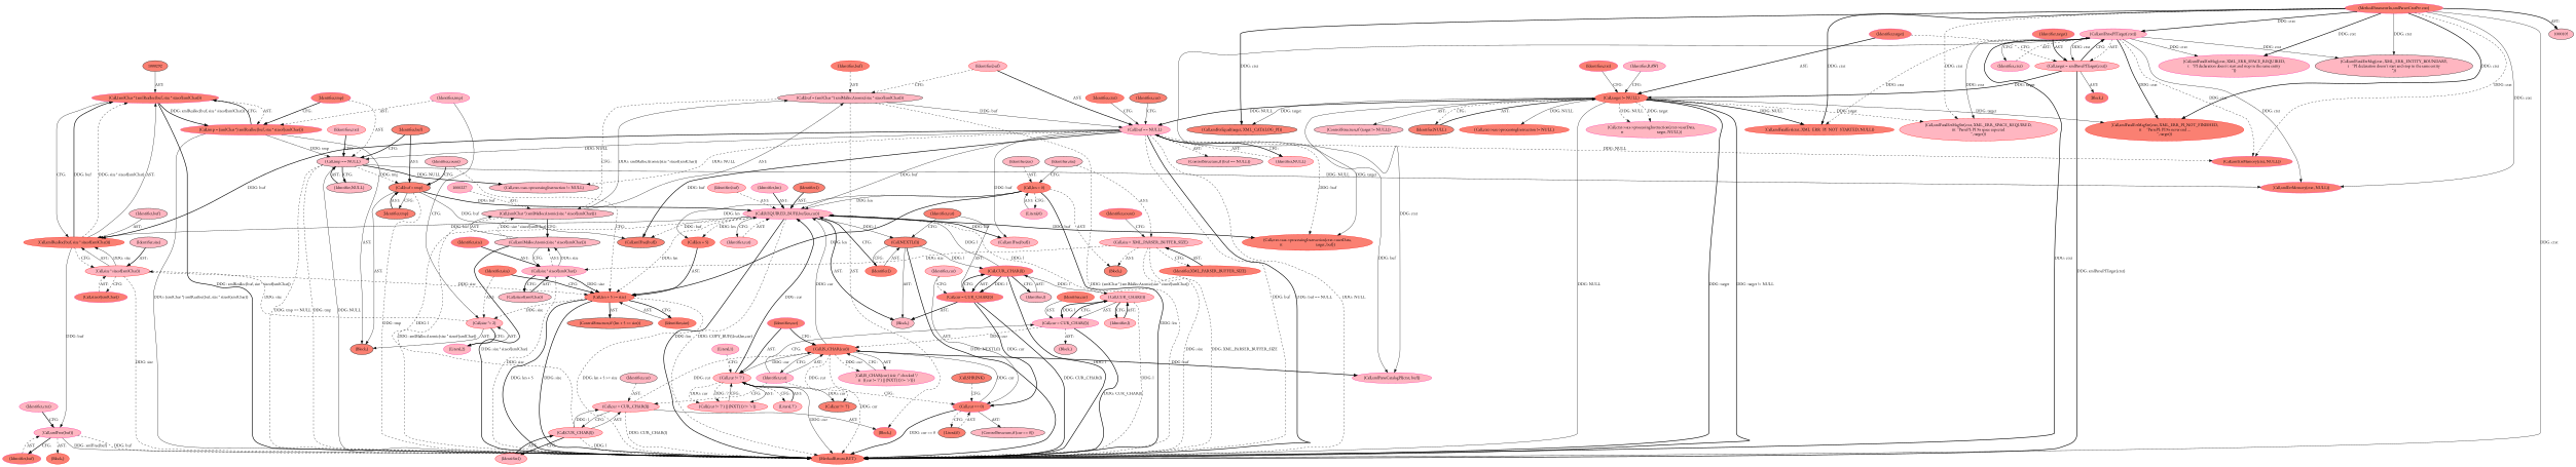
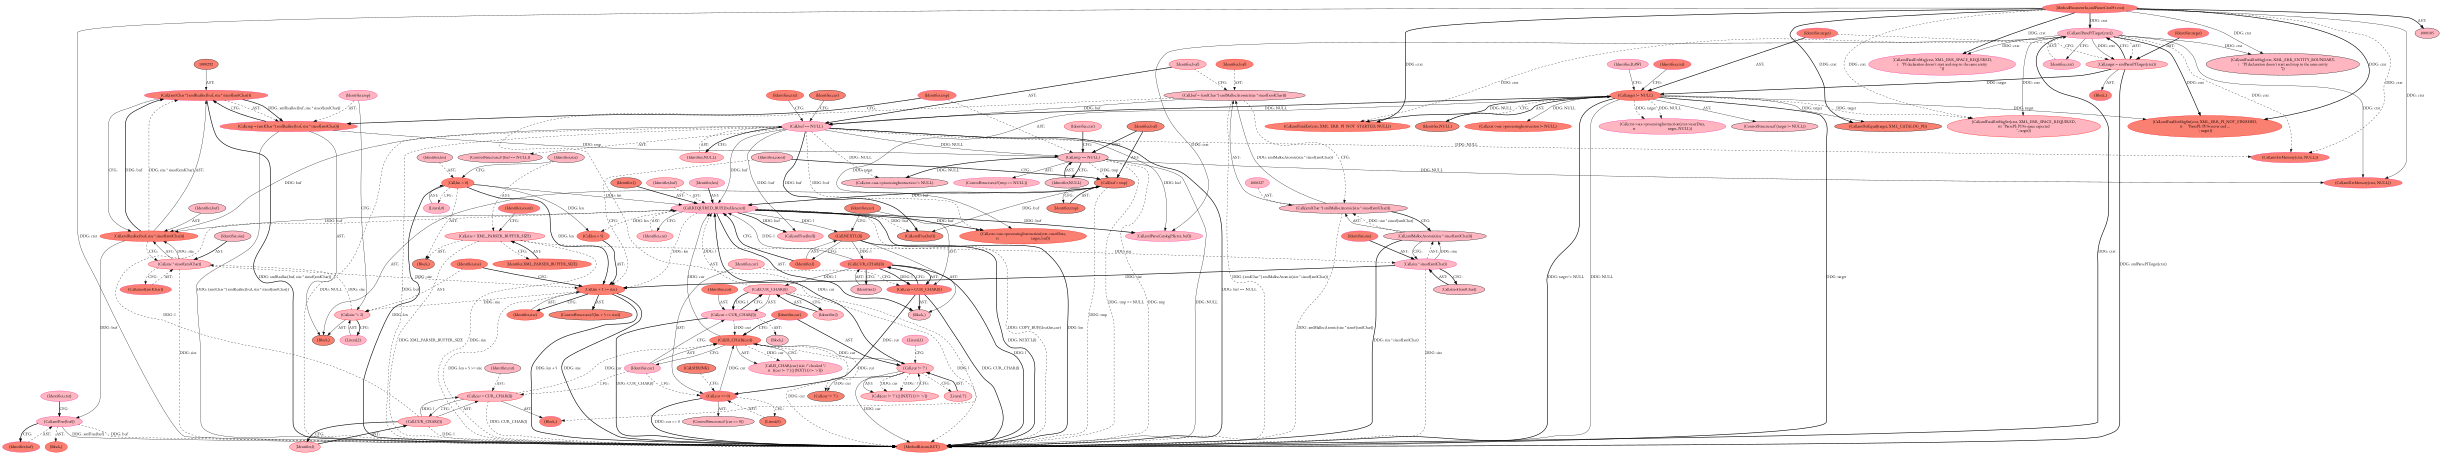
  digraph {
    fontname="EB Garamond"
    node [color=deeppink fillcolor=lightpink fontname="EB Garamond" style=filled]
    edge [fontname="EB Garamond" style=solid]
    n1 [label="(Call,xmlFree(buf))"]
    n2 [color=red fillcolor=salmon label="(MethodReturn,RET)"]
    n3 [fillcolor=salmon label="(Identifier,buf)"]
    n4 [color=red fillcolor=salmon label="(Block,)"]
    n5 [color=red fillcolor=salmon label="(Call,xmlRealloc(buf, size * sizeof(xmlChar)))"]
    n6 [fillcolor=salmon label="(Call,(xmlChar *) xmlRealloc(buf, size * sizeof(xmlChar)))"]
    n7 [color=red label="(Call,size * sizeof(xmlChar))"]
    n8 [fillcolor=salmon label="(Call,tmp = (xmlChar *) xmlRealloc(buf, size * sizeof(xmlChar)))"]
    n9 [color=red fillcolor=salmon label="(Call,len + 5 >= size)"]
    n10 [fillcolor=salmon label="(Call,sizeof(xmlChar))"]
    n11 [label="(Call,buf == NULL)"]
    n12 [label="(Call,REQUIRED_BUF(l,buf,len,cur))"]
    n13 [color=black label="(Call,tmp == NULL)"]
    n14 [color=black label="(ControlStructure,if (buf == NULL))"]
    n15 [color=red label="(Identifier,NULL)"]
    n16 [color=red fillcolor=salmon label="(Call,ctxt->sax->processingInstruction(ctxt->userData,\n\t\t                                     target, buf))"]
    n17 [label="(Call,xmlParseCatalogPI(ctxt, buf))"]
    n18 [color=black label="(Call,ctxt->sax->processingInstruction != NULL)"]
    n19 [fillcolor=salmon label="(Call,xmlErrMemory(ctxt, NULL))"]
    n20 [color=black fillcolor=salmon label="(Call,xmlFree(buf))"]
    n21 [color=red label="(Call,xmlFree(buf))"]
    n22 [color=black fillcolor=salmon label="(Call,NEXTL(l))"]
    n23 [color=black label="(Block,)"]
    n24 [color=red label="(Identifier,cur)"]
    n25 [color=red fillcolor=salmon label="(Call,len + 5)"]
    n26 [fillcolor=salmon label="(Call,xmlErrMemory(ctxt, NULL))"]
    n27 [color=black fillcolor=salmon label="(Call,buf = tmp)"]
+   n28 [label="(ControlStructure,if (tmp == NULL))"]
    n29 [color=black label="(Identifier,NULL)"]
    n30 [color=black label="(Call,buf = (xmlChar *) xmlMallocAtomic(size * sizeof(xmlChar)))"]
    n31 [color=black label="(Call,(xmlChar *) xmlMallocAtomic(size * sizeof(xmlChar)))"]
    n32 [fillcolor=salmon label="(Block,)"]
    n33 [color=black label="(Call,xmlMallocAtomic(size * sizeof(xmlChar)))"]
    n34 [label="(Call,size * sizeof(xmlChar))"]
    n35 [color=black label="(Call,sizeof(xmlChar))"]
    n36 [color=red label="(Call,size *= 2)"]
    n37 [color=red fillcolor=salmon label="(Identifier,size)"]
    n38 [color=black fillcolor=salmon label="(ControlStructure,if (len + 5 >= size))"]
    n39 [color=red label="(Call,size = XML_PARSER_BUFFER_SIZE)"]
    n40 [color=red fillcolor=salmon label="(Identifier,XML_PARSER_BUFFER_SIZE)"]
    n41 [color=black fillcolor=salmon label="(Block,)"]
    n42 [color=red fillcolor=salmon label="(Call,target != NULL)"]
    n43 [color=red fillcolor=salmon label="(Call,xmlFatalErr(ctxt, XML_ERR_PI_NOT_STARTED, NULL))"]
    n44 [color=red fillcolor=salmon label="(Call,xmlFatalErrMsgStr(ctxt, XML_ERR_PI_NOT_FINISHED,\n\t\t      \"ParsePI: PI %s never end ...\n\", target))"]
    n45 [label="(Call,ctxt->sax->processingInstruction(ctxt->userData,\n\t\t                                     target, NULL))"]
    n46 [color=black label="(ControlStructure,if (target != NULL))"]
    n47 [color=black fillcolor=salmon label="(Identifier,NULL)"]
    n48 [color=black fillcolor=salmon label="(Call,xmlStrEqual(target, XML_CATALOG_PI))"]
    n49 [color=red label="(Call,xmlFatalErrMsgStr(ctxt, XML_ERR_SPACE_REQUIRED,\n\t\t\t  \"ParsePI: PI %s space expected\n\", target))"]
    n50 [color=red fillcolor=salmon label="(Call,ctxt->sax->processingInstruction != NULL)"]
    n51 [color=red label="(Call,target = xmlParsePITarget(ctxt))"]
    n52 [label="(Call,xmlParsePITarget(ctxt))"]
    n53 [fillcolor=salmon label="(Block,)"]
    n54 [label="(Call,xmlFatalErrMsg(ctxt, XML_ERR_SPACE_REQUIRED,\n\t    \"PI declaration doesn't start and stop in the same entity\n\"))"]
    n55 [label="(Identifier,ctxt)"]
    n56 [color=black label="(Call,xmlFatalErrMsg(ctxt, XML_ERR_ENTITY_BOUNDARY,\n\t    \"PI declaration doesn't start and stop in the same entity\n\"))"]
    n57 [fillcolor=salmon label="(MethodParameterIn,xmlParserCtxtPtr ctxt)"]
    1000105 [color=black]
    n59 [fillcolor=salmon label="(Call,CUR_CHAR(l))"]
    n60 [color=red fillcolor=salmon label="(Identifier,l)"]
    n61 [color=red label="(Call,CUR_CHAR(l))"]
    n62 [fillcolor=salmon label="(Call,cur = CUR_CHAR(l))"]
    n63 [color=black label="(Identifier,l)"]
    n64 [label="(Call,cur = CUR_CHAR(l))"]
    n65 [color=red label="(Identifier,l)"]
    n66 [fillcolor=salmon label="(Call,cur == 0)"]
    n67 [color=red label="(Call,CUR_CHAR(l))"]
    n68 [color=red label="(Call,cur = CUR_CHAR(l))"]
    n69 [color=red label="(Identifier,l)"]
    n70 [color=red fillcolor=salmon label="(Call,IS_CHAR(cur))"]
    n71 [color=black label="(Block,)"]
    n72 [color=black fillcolor=salmon label="(Identifier,tmp)"]
    n73 [color=black fillcolor=salmon label="(Block,)"]
    n74 [color=red fillcolor=salmon label="(Call,len = 0)"]
    n75 [label="(Literal,0)"]
    n76 [color=red label="(Call,cur != '?')"]
    n77 [color=black fillcolor=salmon label="(Call,cur != '?')"]
    n78 [label="(Identifier,cur)"]
    n79 [label="(Call,IS_CHAR(cur) && /* checked */\n\t\t   ((cur != '?') || (NXT(1) != '>')))"]
    n80 [color=red label="(Literal,'?')"]
    n81 [color=red label="(Call,(cur != '?') || (NXT(1) != '>'))"]
    n82 [color=black fillcolor=salmon label="(Literal,0)"]
    n83 [color=black label="(ControlStructure,if (cur == 0))"]
    n84 [label="(Literal,2)"]
    n85 [label="(Identifier,ctxt)"]
    n86 [fillcolor=salmon label="(Identifier,tmp)"]
    n87 [color=black label="(Identifier,size)"]
    n88 [label="(Identifier,tmp)"]
    n89 [fillcolor=salmon label="(Identifier,cur)"]
    n90 [label="(Literal,1)"]
    n91 [color=black label="(Identifier,len)"]
    n92 [fillcolor=salmon label="(Identifier,ctxt)"]
    n93 [color=red label="(Identifier,cur)"]
    n94 [fillcolor=salmon label="(Identifier,count)"]
    n95 [color=red fillcolor=salmon label="(Identifier,size)"]
    n96 [color=black label="(Identifier,count)"]
    n97 [color=black fillcolor=salmon label="(Identifier,cur)"]
    n98 [color=black fillcolor=salmon label="(Identifier,l)"]
    n99 [label="(Identifier,RAW)"]
    n100 [color=red label="(Identifier,buf)"]
    n101 [color=black label="(Identifier,size)"]
    n102 [color=black label="(Identifier,buf)"]
    n103 [color=red label="(Identifier,ctxt)"]
    n104 [fillcolor=salmon label="(Identifier,size)"]
    n105 [color=black fillcolor=salmon label="(Identifier,cur)"]
    n106 [color=red fillcolor=salmon label="(Identifier,cur)"]
    n107 [fillcolor=salmon label="(Identifier,target)"]
    n108 [color=black label="(Identifier,cur)"]
    n109 [label="(Identifier,len)"]
    n110 [color=black fillcolor=salmon label="(Call,SHRINK)"]
    n111 [color=black fillcolor=salmon label="(Identifier,buf)"]
    n112 [color=red fillcolor=salmon label="(Identifier,buf)"]
    n113 [fillcolor=salmon label="(Identifier,target)"]
    n114 [color=red label="(Identifier,buf)"]
    n115 [color=red fillcolor=salmon label="(Identifier,ctxt)"]
    1000227
    1000292 [color=black fillcolor=salmon]
    n1 -> n2 [label="DDG: xmlFree(buf)"]
    n1 -> n2 [label="DDG: buf" style=dashed]
    n1 -> n3 [label="CFG: " style=bold]
    n1 -> n4 [label="AST: " style=dashed]
    n3 -> n1 [label="AST: " style=dashed]
    n5 -> n1 [label="DDG: buf"]
    n5 -> n6 [label="AST: "]
    n5 -> n6 [label="DDG: buf" style=bold]
    n5 -> n6 [label="DDG: size * sizeof(xmlChar)" style=dashed]
    n5 -> n7 [label="CFG: " style=dashed]
    n6 -> n2 [label="DDG: xmlRealloc(buf, size * sizeof(xmlChar))" style=bold]
    n6 -> n5 [label="CFG: "]
    n6 -> n8 [label="AST: " style=dashed]
    n6 -> n8 [label="DDG: xmlRealloc(buf, size * sizeof(xmlChar))" style=bold]
    n7 -> n2 [label="DDG: size" style=dashed]
    n7 -> n5 [label="AST: "]
    n7 -> n5 [label="DDG: size"]
    n7 -> n9 [label="DDG: size" style=dashed]
    n7 -> n10 [label="CFG: " style=dashed]
    n8 -> n2 [label="DDG: (xmlChar *) xmlRealloc(buf, size * sizeof(xmlChar))"]
    n8 -> n6 [label="CFG: " style=bold]
    n8 -> n13 [label="DDG: tmp"]
    n8 -> n73 [label="AST: "]
    n9 -> n2 [label="DDG: len + 5" style=bold]
    n9 -> n2 [label="DDG: size" style=bold]
    n9 -> n2 [label="DDG: len + 5 >= size" style=dashed]
    n9 -> n36 [label="DDG: size" style=dashed]
    n9 -> n37 [label="CFG: " style=bold]
    n9 -> n38 [label="AST: " style=bold]
    n10 -> n7 [label="AST: " style=dashed]
    n11 -> n2 [label="DDG: NULL" style=dashed]
    n11 -> n2 [label="DDG: buf" style=dashed]
    n11 -> n2 [label="DDG: buf == NULL" style=bold]
-   n11 -> n5 [label="DDG: buf" style=bold]
+   n11 -> n5 [label="DDG: buf"]
    n11 -> n12 [label="DDG: buf"]
    n11 -> n13 [label="DDG: NULL"]
    n11 -> n14 [label="AST: " style=dashed]
    n11 -> n15 [label="CFG: " style=bold]
    n11 -> n16 [label="DDG: buf" style=dashed]
    n11 -> n17 [label="DDG: buf"]
    n11 -> n18 [label="DDG: NULL" style=dashed]
    n11 -> n19 [label="DDG: NULL" style=dashed]
    n11 -> n20 [label="DDG: buf" style=bold]
    n11 -> n21 [label="DDG: buf"]
    n12 -> n2 [label="DDG: COPY_BUF(l,buf,len,cur)" style=dashed]
    n12 -> n2 [label="DDG: len" style=bold]
    n12 -> n5 [label="DDG: buf"]
    n12 -> n9 [label="DDG: len" style=dashed]
    n12 -> n16 [label="DDG: buf" style=bold]
-   n70 -> n17 [label="DDG: buf" style=bold]
+   n12 -> n17 [label="DDG: buf" style=bold]
    n12 -> n20 [label="DDG: buf" style=dashed]
    n12 -> n21 [label="DDG: buf" style=bold]
    n12 -> n22 [label="DDG: l"]
    n12 -> n23 [label="AST: " style=bold]
    n12 -> n24 [label="CFG: "]
    n12 -> n25 [label="DDG: len" style=dashed]
    n13 -> n2 [label="DDG: tmp" style=dashed]
    n13 -> n2 [label="DDG: NULL"]
    n13 -> n2 [label="DDG: tmp == NULL" style=dashed]
    n13 -> n18 [label="DDG: NULL" style=bold]
    n13 -> n26 [label="DDG: NULL"]
    n13 -> n27 [label="DDG: tmp" style=dashed]
+   n13 -> n28 [label="AST: "]
    n13 -> n29 [label="CFG: " style=bold]
    n15 -> n11 [label="AST: " style=dashed]
    n22 -> n2 [label="DDG: NEXTL(l)" style=bold]
    n22 -> n23 [label="AST: "]
    n22 -> n59 [label="DDG: l"]
    n22 -> n60 [label="CFG: "]
    n24 -> n12 [label="AST: " style=dashed]
    n25 -> n9 [label="AST: " style=bold]
    n27 -> n2 [label="DDG: tmp" style=dashed]
    n27 -> n12 [label="DDG: buf" style=bold]
    n27 -> n20 [label="DDG: buf"]
    n27 -> n72 [label="CFG: "]
    n27 -> n73 [label="AST: "]
    n29 -> n13 [label="AST: " style=bold]
    n30 -> n2 [label="DDG: (xmlChar *) xmlMallocAtomic(size * sizeof(xmlChar))" style=dashed]
    n30 -> n11 [label="DDG: buf"]
    n30 -> n31 [label="CFG: " style=dashed]
    n30 -> n32 [label="AST: " style=dashed]
    n31 -> n2 [label="DDG: xmlMallocAtomic(size * sizeof(xmlChar))" style=dashed]
    n31 -> n30 [label="AST: "]
    n31 -> n30 [label="DDG: xmlMallocAtomic(size * sizeof(xmlChar))"]
    n31 -> n33 [label="CFG: " style=bold]
    n33 -> n2 [label="DDG: size * sizeof(xmlChar)" style=bold]
    n33 -> n31 [label="AST: "]
    n33 -> n31 [label="DDG: size * sizeof(xmlChar)" style=dashed]
    n33 -> n34 [label="CFG: "]
    n34 -> n2 [label="DDG: size" style=dashed]
    n34 -> n9 [label="DDG: size" style=bold]
    n34 -> n33 [label="AST: " style=dashed]
    n34 -> n33 [label="DDG: size"]
    n34 -> n35 [label="CFG: " style=bold]
    n35 -> n34 [label="AST: " style=bold]
    n36 -> n7 [label="DDG: size" style=dashed]
    n36 -> n73 [label="AST: "]
    n36 -> n84 [label="CFG: " style=bold]
    n37 -> n9 [label="AST: "]
    n39 -> n2 [label="DDG: size" style=dashed]
    n39 -> n2 [label="DDG: XML_PARSER_BUFFER_SIZE" style=dashed]
    n39 -> n34 [label="DDG: size" style=dashed]
    n39 -> n40 [label="CFG: " style=dashed]
    n39 -> n41 [label="AST: " style=dashed]
    n40 -> n39 [label="AST: " style=bold]
    n42 -> n2 [label="DDG: NULL"]
    n42 -> n2 [label="DDG: target" style=bold]
    n42 -> n2 [label="DDG: target != NULL" style=bold]
    n42 -> n11 [label="DDG: NULL" style=bold]
    n42 -> n16 [label="DDG: target"]
    n42 -> n43 [label="DDG: NULL" style=bold]
    n42 -> n44 [label="DDG: target"]
    n42 -> n45 [label="DDG: target" style=dashed]
    n42 -> n45 [label="DDG: NULL" style=dashed]
    n42 -> n46 [label="AST: "]
    n42 -> n47 [label="CFG: " style=dashed]
    n42 -> n48 [label="DDG: target"]
    n42 -> n49 [label="DDG: target" style=dashed]
    n42 -> n50 [label="DDG: NULL"]
    n47 -> n42 [label="AST: " style=bold]
    n51 -> n2 [label="DDG: xmlParsePITarget(ctxt)" style=bold]
    n51 -> n42 [label="DDG: target" style=bold]
    n51 -> n52 [label="CFG: " style=bold]
    n51 -> n53 [label="AST: "]
    n52 -> n2 [label="DDG: ctxt" style=bold]
    n52 -> n17 [label="DDG: ctxt"]
    n52 -> n19 [label="DDG: ctxt" style=dashed]
    n52 -> n26 [label="DDG: ctxt"]
    n52 -> n43 [label="DDG: ctxt" style=dashed]
    n52 -> n44 [label="DDG: ctxt" style=bold]
    n52 -> n49 [label="DDG: ctxt"]
    n52 -> n51 [label="AST: " style=dashed]
    n52 -> n51 [label="DDG: ctxt"]
    n52 -> n54 [label="DDG: ctxt"]
    n52 -> n55 [label="CFG: "]
    n52 -> n56 [label="DDG: ctxt"]
    n55 -> n52 [label="AST: " style=dashed]
    n57 -> n2 [label="DDG: ctxt"]
    n57 -> n19 [label="DDG: ctxt" style=dashed]
    n57 -> n26 [label="DDG: ctxt"]
    n57 -> n43 [label="DDG: ctxt" style=bold]
    n57 -> n44 [label="DDG: ctxt" style=bold]
    n57 -> n48 [label="DDG: ctxt" style=bold]
    n57 -> n49 [label="DDG: ctxt" style=dashed]
    n57 -> n52 [label="DDG: ctxt" style=bold]
    n57 -> n54 [label="DDG: ctxt" style=bold]
    n57 -> n56 [label="DDG: ctxt"]
    n57 -> 1000105 [label="AST: " style=bold]
    n59 -> n2 [label="DDG: l" style=bold]
    n59 -> n12 [label="DDG: l"]
    n59 -> n61 [label="DDG: l"]
    n59 -> n62 [label="AST: " style=bold]
    n59 -> n62 [label="DDG: l" style=bold]
    n59 -> n63 [label="CFG: " style=bold]
    n60 -> n12 [label="CFG: " style=bold]
    n60 -> n22 [label="AST: "]
    n61 -> n2 [label="DDG: l" style=dashed]
    n61 -> n12 [label="DDG: l" style=dashed]
    n61 -> n64 [label="AST: "]
    n61 -> n64 [label="DDG: l" style=bold]
    n61 -> n65 [label="CFG: " style=bold]
    n62 -> n2 [label="DDG: CUR_CHAR(l)" style=bold]
    n62 -> n23 [label="AST: " style=bold]
    n62 -> n59 [label="CFG: " style=bold]
    n62 -> n66 [label="DDG: cur" style=bold]
    n63 -> n59 [label="AST: "]
    n64 -> n2 [label="DDG: CUR_CHAR(l)" style=bold]
    n64 -> n61 [label="CFG: " style=bold]
    n64 -> n70 [label="DDG: cur" style=dashed]
    n64 -> n71 [label="AST: " style=dashed]
    n65 -> n61 [label="AST: " style=bold]
    n66 -> n2 [label="DDG: cur == 0" style=bold]
    n66 -> n70 [label="DDG: cur"]
    n66 -> n82 [label="CFG: " style=dashed]
    n66 -> n83 [label="AST: "]
    n67 -> n2 [label="DDG: l" style=dashed]
    n67 -> n12 [label="DDG: l" style=dashed]
    n67 -> n68 [label="AST: "]
    n67 -> n68 [label="DDG: l"]
    n67 -> n69 [label="CFG: " style=bold]
    n68 -> n2 [label="DDG: CUR_CHAR(l)" style=dashed]
    n68 -> n32 [label="AST: "]
    n68 -> n67 [label="CFG: "]
    n68 -> n70 [label="DDG: cur" style=dashed]
    n69 -> n67 [label="AST: " style=bold]
    n70 -> n2 [label="DDG: cur" style=dashed]
    n70 -> n12 [label="DDG: cur"]
    n70 -> n76 [label="DDG: cur"]
    n70 -> n77 [label="DDG: cur" style=dashed]
    n70 -> n78 [label="CFG: "]
    n70 -> n79 [label="AST: "]
    n70 -> n79 [label="DDG: cur" style=dashed]
    n72 -> n27 [label="AST: " style=bold]
    n74 -> n2 [label="DDG: len" style=bold]
    n74 -> n9 [label="DDG: len" style=bold]
    n74 -> n12 [label="DDG: len"]
    n74 -> n25 [label="DDG: len"]
    n74 -> n41 [label="AST: " style=dashed]
    n74 -> n75 [label="CFG: " style=dashed]
    n75 -> n74 [label="AST: "]
    n76 -> n2 [label="DDG: cur"]
    n76 -> n12 [label="DDG: cur" style=bold]
    n76 -> n77 [label="DDG: cur"]
    n76 -> n80 [label="CFG: " style=dashed]
    n76 -> n81 [label="AST: "]
    n76 -> n81 [label="DDG: cur" style=dashed]
    n76 -> n81 [label="DDG: '?'" style=dashed]
    n78 -> n64 [label="CFG: "]
    n78 -> n66 [label="CFG: " style=dashed]
    n78 -> n68 [label="CFG: " style=dashed]
    n78 -> n70 [label="AST: "]
    n79 -> n70 [label="CFG: "]
    n80 -> n76 [label="AST: " style=bold]
    n81 -> n76 [label="CFG: "]
    n82 -> n66 [label="AST: " style=dashed]
    n84 -> n36 [label="AST: "]
    n85 -> n1 [label="CFG: " style=bold]
    n86 -> n8 [label="CFG: " style=bold]
    n86 -> n13 [label="AST: " style=dashed]
    n87 -> n39 [label="AST: " style=dashed]
    n87 -> n74 [label="CFG: "]
    n88 -> n8 [label="AST: " style=dashed]
    n88 -> n36 [label="CFG: "]
    n89 -> n70 [label="CFG: " style=bold]
    n89 -> n76 [label="AST: " style=bold]
    n90 -> n76 [label="CFG: " style=dashed]
    n91 -> n74 [label="AST: " style=dashed]
    n92 -> n42 [label="CFG: "]
    n93 -> n62 [label="CFG: " style=dashed]
    n93 -> n66 [label="AST: "]
    n94 -> n39 [label="CFG: "]
    n95 -> n9 [label="CFG: " style=bold]
    n95 -> n36 [label="AST: " style=dashed]
    n96 -> n9 [label="CFG: " style=dashed]
    n96 -> n27 [label="CFG: " style=bold]
    n97 -> n11 [label="CFG: "]
    n98 -> n12 [label="AST: " style=bold]
    n99 -> n42 [label="CFG: "]
    n100 -> n12 [label="AST: " style=dashed]
    n101 -> n7 [label="AST: " style=bold]
    n102 -> n5 [label="AST: "]
    n103 -> n13 [label="CFG: " style=bold]
    n104 -> n34 [label="AST: " style=bold]
    n105 -> n22 [label="CFG: "]
    n105 -> n62 [label="AST: "]
    n106 -> n64 [label="AST: "]
    n107 -> n51 [label="AST: " style=bold]
    n108 -> n68 [label="AST: " style=dashed]
    n109 -> n12 [label="AST: " style=bold]
    n110 -> n66 [label="CFG: " style=dashed]
    n111 -> n13 [label="CFG: " style=bold]
    n111 -> n27 [label="AST: " style=bold]
    n112 -> n30 [label="AST: " style=dashed]
    n113 -> n42 [label="AST: " style=bold]
    n113 -> n51 [label="CFG: " style=dashed]
    n114 -> n11 [label="AST: " style=bold]
    n114 -> n30 [label="CFG: " style=dashed]
    n115 -> n11 [label="CFG: "]
    1000227 -> n31 [label="AST: " style=dashed]
    1000292 -> n6 [label="AST: "]
  }
